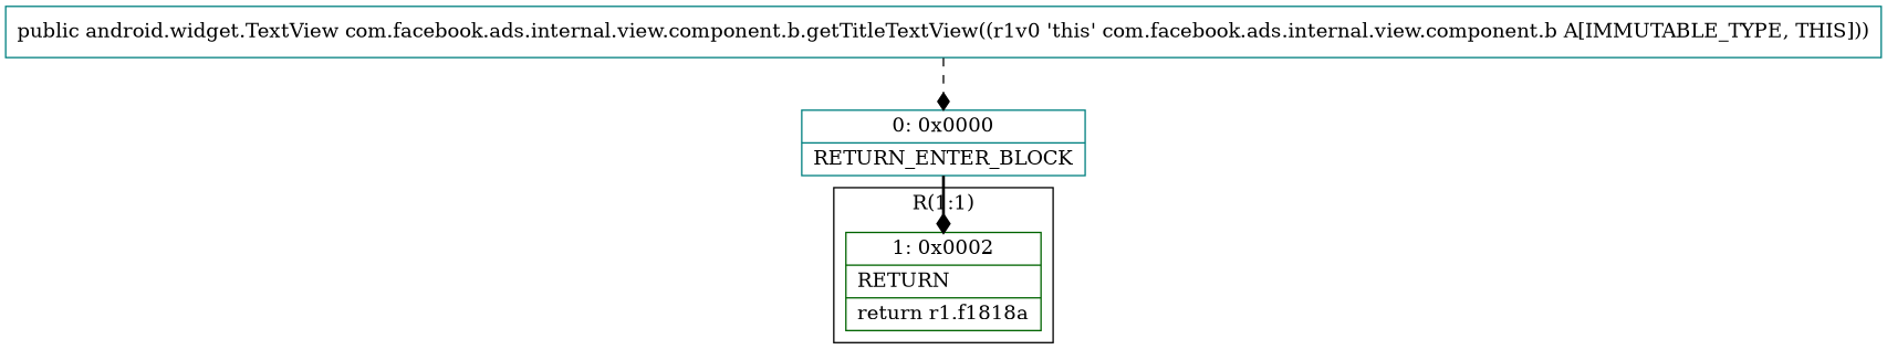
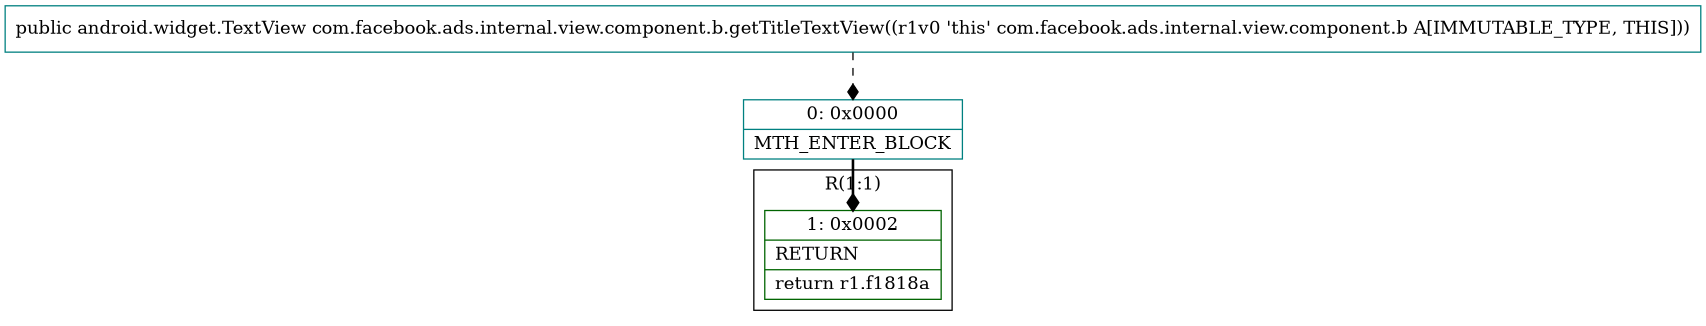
  digraph {
    node [color=teal shape=record]
    edge [arrowhead=diamond]
    n1 [color=darkgreen label="{1\:\ 0x0002|RETURN\l|return r1.f1818a\l}"]
-   n2 [label="{0\:\ 0x0000|RETURN_ENTER_BLOCK\l}"]
+   n2 [label="{0\:\ 0x0000|MTH_ENTER_BLOCK\l}"]
    n3 [label="{public android.widget.TextView com.facebook.ads.internal.view.component.b.getTitleTextView((r1v0 'this' com.facebook.ads.internal.view.component.b A[IMMUTABLE_TYPE, THIS])) }"]
    subgraph cluster_1 {
      label="R(1:1)"
      n1
    }
    n2 -> n1 [style=bold]
    n3 -> n2 [style=dashed]
  }
